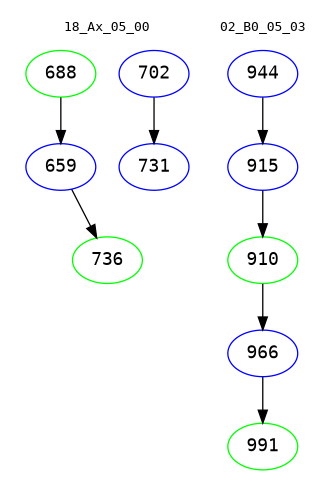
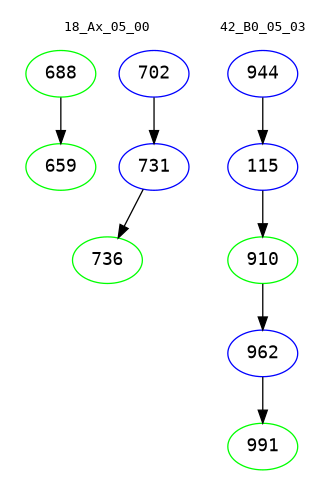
  digraph {
    fontname="DejaVu Sans Mono"
    node [color=blue fontname="DejaVu Sans Mono"]
    edge [color=black fontname="DejaVu Sans Mono"]
    n1 [label=702]
    n2 [color=green label=688]
    n3 [label=731]
-   n4 [label=659]
+   n4 [color=green label=659]
    n5 [color=green label=736]
    n6 [label=944]
-   n7 [label=915]
-   n8 [label=966]
+   n7 [label=115]
+   n8 [label=962]
    n9 [color=green label=910]
    n10 [color=green label=991]
    subgraph cluster_1 {
      color=white
      fontsize=10
      label="18_Ax_05_00"
      n1
      n2
      n3
      n4
      n5
    }
    subgraph cluster_2 {
      color=white
      fontsize=10
-     label="02_B0_05_03"
+     label="42_B0_05_03"
      n6
      n7
      n8
      n9
      n10
    }
    n1 -> n3
    n2 -> n4
-   n4 -> n5
+   n3 -> n5
    n6 -> n7
    n7 -> n9
    n8 -> n10
    n9 -> n8
  }
